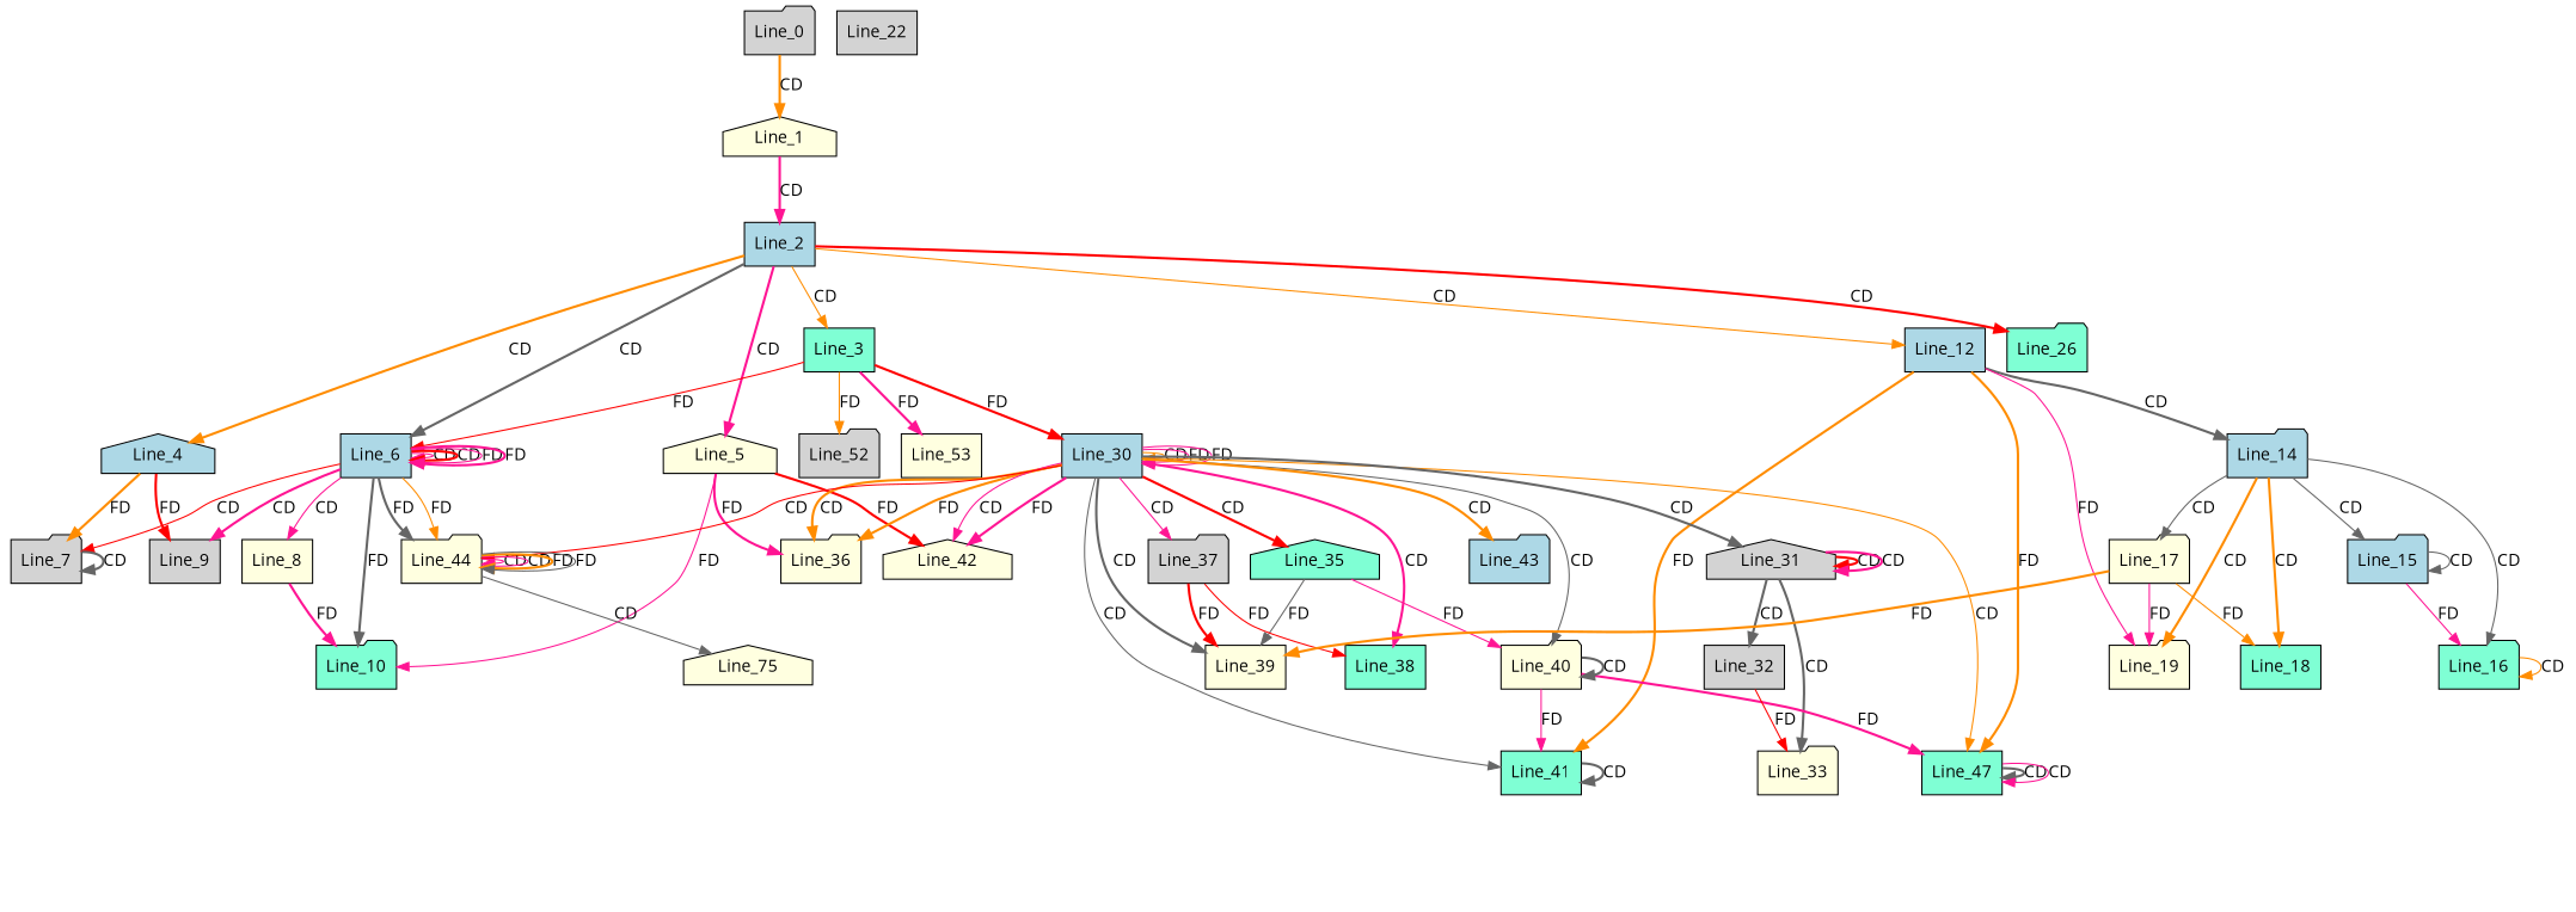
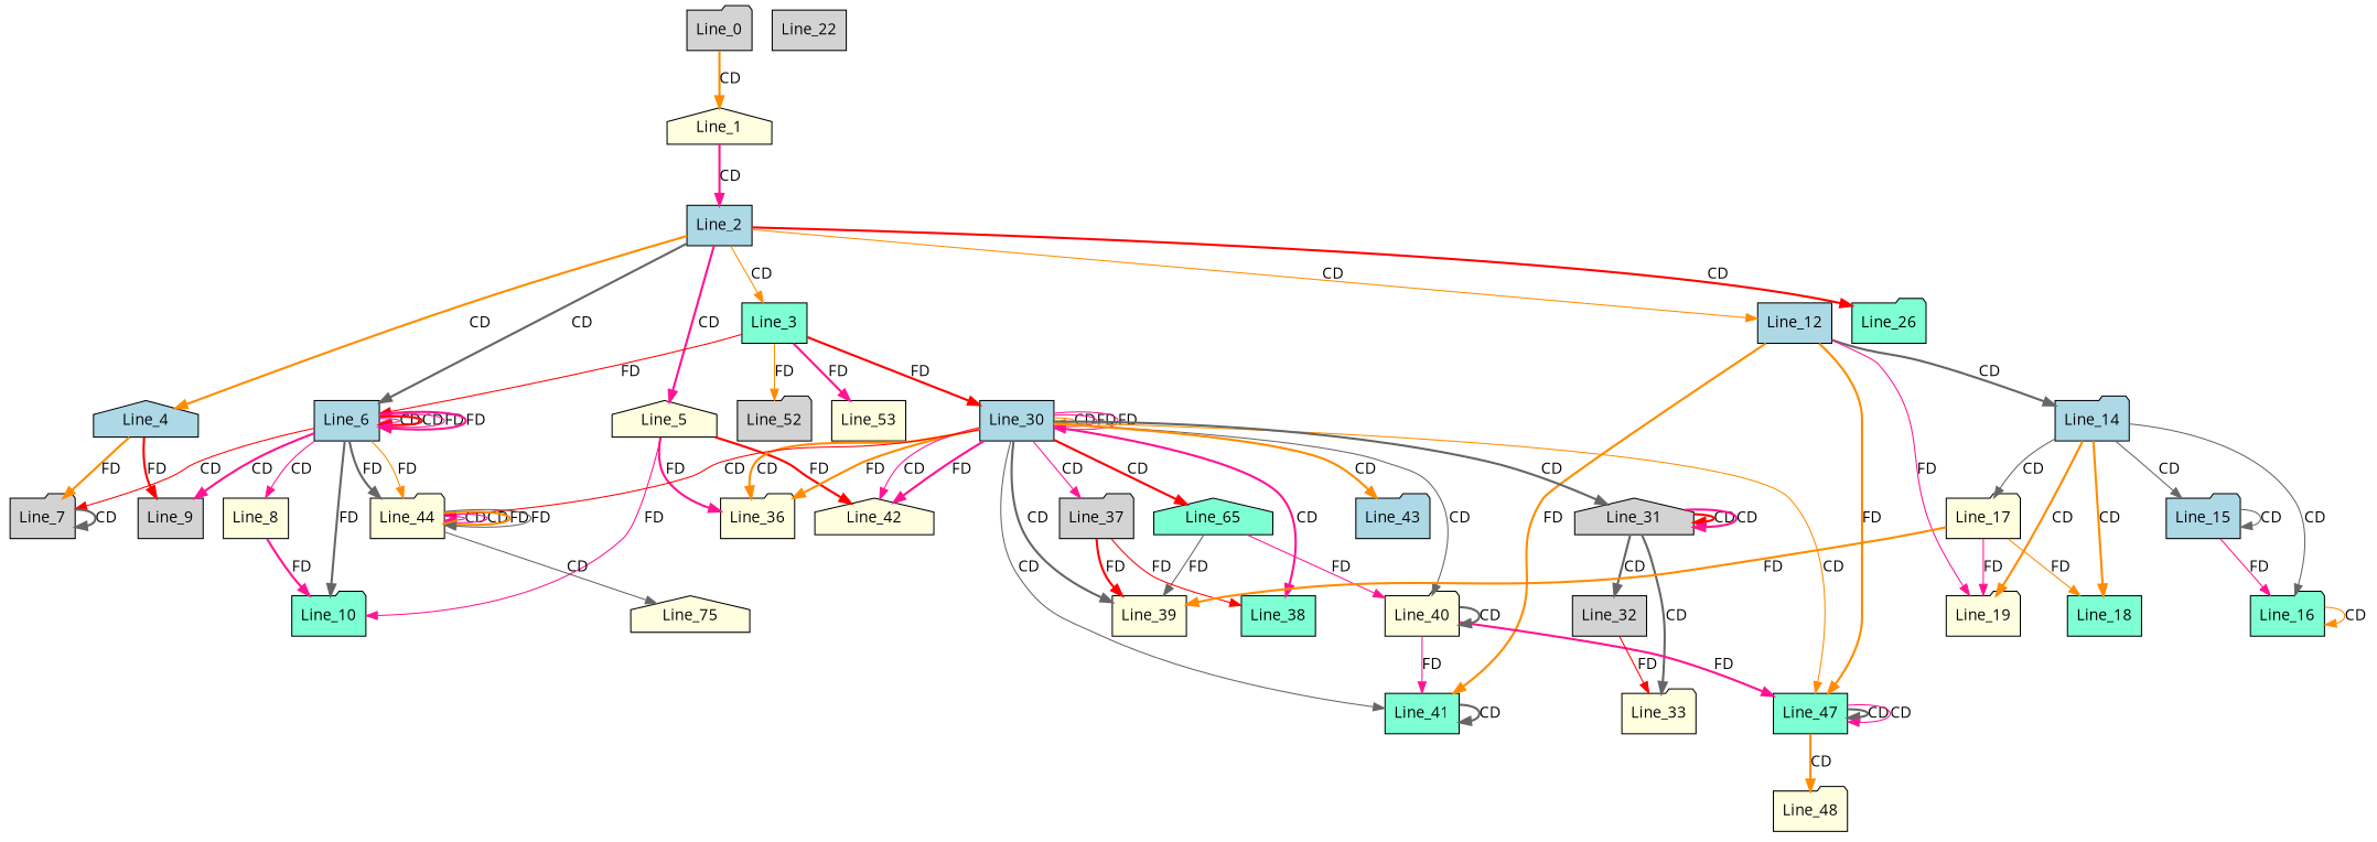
  digraph {
    fontname="Open Sans"
    node [fillcolor=lightyellow fontname="Open Sans" shape=folder style=filled]
    edge [color=deeppink fontname="Open Sans" style=bold]
    Line_0 [fillcolor=lightgrey]
    Line_1 [shape=house]
    Line_2 [fillcolor=lightblue shape=box]
    Line_3 [fillcolor=aquamarine shape=box]
    Line_4 [fillcolor=lightblue shape=house]
    Line_5 [shape=house]
    Line_6 [fillcolor=lightblue shape=box]
    Line_12 [fillcolor=lightblue shape=box]
    Line_26 [fillcolor=aquamarine]
    Line_30 [fillcolor=lightblue shape=box]
    Line_52 [fillcolor=lightgrey]
    Line_53 [shape=box]
    Line_7 [fillcolor=lightgrey]
    Line_9 [fillcolor=lightgrey shape=box]
    Line_10 [fillcolor=aquamarine]
    Line_36
    Line_42 [shape=house]
    Line_8 [shape=box]
    Line_44
    Line_14 [fillcolor=lightblue]
    Line_19
    Line_41 [fillcolor=aquamarine shape=box]
    Line_47 [fillcolor=aquamarine shape=box]
    Line_39 [shape=box]
    Line_31 [fillcolor=lightgrey shape=house]
-   Line_35 [fillcolor=aquamarine shape=house]
+   Line_35 [fillcolor=aquamarine shape=house label=Line_65]
    Line_37 [fillcolor=lightgrey]
    Line_38 [fillcolor=aquamarine shape=box]
    Line_40
    Line_43 [fillcolor=lightblue]
    n31 [label=Line_75 shape=house]
    Line_15 [fillcolor=lightblue]
    Line_16 [fillcolor=aquamarine]
    Line_17
    Line_18 [fillcolor=aquamarine shape=box]
+   Line_48
    Line_22 [fillcolor=lightgrey shape=box]
    Line_32 [fillcolor=lightgrey shape=box]
    Line_33
    Line_0 -> Line_1 [color=darkorange label=CD]
    Line_1 -> Line_2 [label=CD]
    Line_2 -> Line_3 [color=darkorange label=CD style=solid]
    Line_2 -> Line_4 [color=darkorange label=CD]
    Line_2 -> Line_5 [label=CD]
    Line_2 -> Line_6 [color=gray40 label=CD]
    Line_2 -> Line_12 [color=darkorange label=CD style=solid]
    Line_2 -> Line_26 [color=red label=CD]
    Line_3 -> Line_6 [color=red label=FD style=solid]
    Line_3 -> Line_30 [color=red label=FD]
    Line_3 -> Line_52 [color=darkorange label=FD style=solid]
    Line_3 -> Line_53 [label=FD]
    Line_4 -> Line_7 [color=darkorange label=FD]
    Line_4 -> Line_9 [color=red label=FD]
    Line_5 -> Line_10 [label=FD style=solid]
    Line_5 -> Line_36 [label=FD]
    Line_5 -> Line_42 [color=red label=FD]
    Line_6 -> Line_6 [label=CD style=solid]
    Line_6 -> Line_6 [color=red label=CD]
    Line_6 -> Line_6 [label=FD style=solid]
    Line_6 -> Line_6 [label=FD]
    Line_6 -> Line_7 [color=red label=CD style=solid]
    Line_6 -> Line_9 [label=CD]
    Line_6 -> Line_10 [color=gray40 label=FD]
    Line_6 -> Line_8 [label=CD style=solid]
    Line_6 -> Line_44 [color=darkorange label=FD style=solid]
    Line_6 -> Line_44 [color=gray40 label=FD]
    Line_12 -> Line_14 [color=gray40 label=CD]
    Line_12 -> Line_19 [label=FD style=solid]
    Line_12 -> Line_41 [color=darkorange label=FD]
    Line_12 -> Line_47 [color=darkorange label=FD]
    Line_30 -> Line_30 [color=darkorange label=CD style=solid]
    Line_30 -> Line_30 [label=FD style=solid]
    Line_30 -> Line_30 [label=FD style=solid]
    Line_30 -> Line_36 [color=darkorange label=CD]
    Line_30 -> Line_36 [color=darkorange label=FD]
    Line_30 -> Line_42 [label=CD style=solid]
    Line_30 -> Line_42 [label=FD]
    Line_30 -> Line_44 [color=red label=CD style=solid]
    Line_30 -> Line_41 [color=gray40 label=CD style=solid]
    Line_30 -> Line_47 [color=darkorange label=CD style=solid]
    Line_30 -> Line_39 [color=gray40 label=CD]
    Line_30 -> Line_31 [color=gray40 label=CD]
    Line_30 -> Line_35 [color=red label=CD]
    Line_30 -> Line_37 [label=CD style=solid]
    Line_30 -> Line_38 [label=CD]
    Line_30 -> Line_40 [color=gray40 label=CD style=solid]
    Line_30 -> Line_43 [color=darkorange label=CD]
    Line_7 -> Line_7 [color=gray40 label=CD]
    Line_8 -> Line_10 [label=FD]
    Line_44 -> Line_44 [label=CD style=solid]
    Line_44 -> Line_44 [label=CD style=solid]
    Line_44 -> Line_44 [color=darkorange label=FD]
    Line_44 -> Line_44 [color=gray40 label=FD style=solid]
    Line_44 -> n31 [color=gray40 label=CD style=solid]
    Line_14 -> Line_19 [color=darkorange label=CD]
    Line_14 -> Line_15 [color=gray40 label=CD style=solid]
    Line_14 -> Line_16 [color=gray40 label=CD style=solid]
    Line_14 -> Line_17 [color=gray40 label=CD style=solid]
    Line_14 -> Line_18 [color=darkorange label=CD]
    Line_41 -> Line_41 [color=gray40 label=CD]
    Line_47 -> Line_47 [color=gray40 label=CD]
    Line_47 -> Line_47 [label=CD style=solid]
+   Line_47 -> Line_48 [color=darkorange label=CD]
    Line_31 -> Line_31 [color=red label=CD]
    Line_31 -> Line_31 [label=CD]
    Line_31 -> Line_32 [color=gray40 label=CD]
    Line_31 -> Line_33 [color=gray40 label=CD]
    Line_35 -> Line_39 [color=gray40 label=FD style=solid]
    Line_35 -> Line_40 [label=FD style=solid]
    Line_37 -> Line_39 [color=red label=FD]
    Line_37 -> Line_38 [color=red label=FD style=solid]
    Line_40 -> Line_41 [label=FD style=solid]
    Line_40 -> Line_47 [label=FD]
    Line_40 -> Line_40 [color=gray40 label=CD]
    Line_15 -> Line_15 [color=gray40 label=CD style=solid]
    Line_15 -> Line_16 [label=FD style=solid]
    Line_16 -> Line_16 [color=darkorange label=CD style=solid]
    Line_17 -> Line_19 [label=FD style=solid]
    Line_17 -> Line_39 [color=darkorange label=FD]
    Line_17 -> Line_18 [color=darkorange label=FD style=solid]
    Line_32 -> Line_33 [color=red label=FD style=solid]
  }
